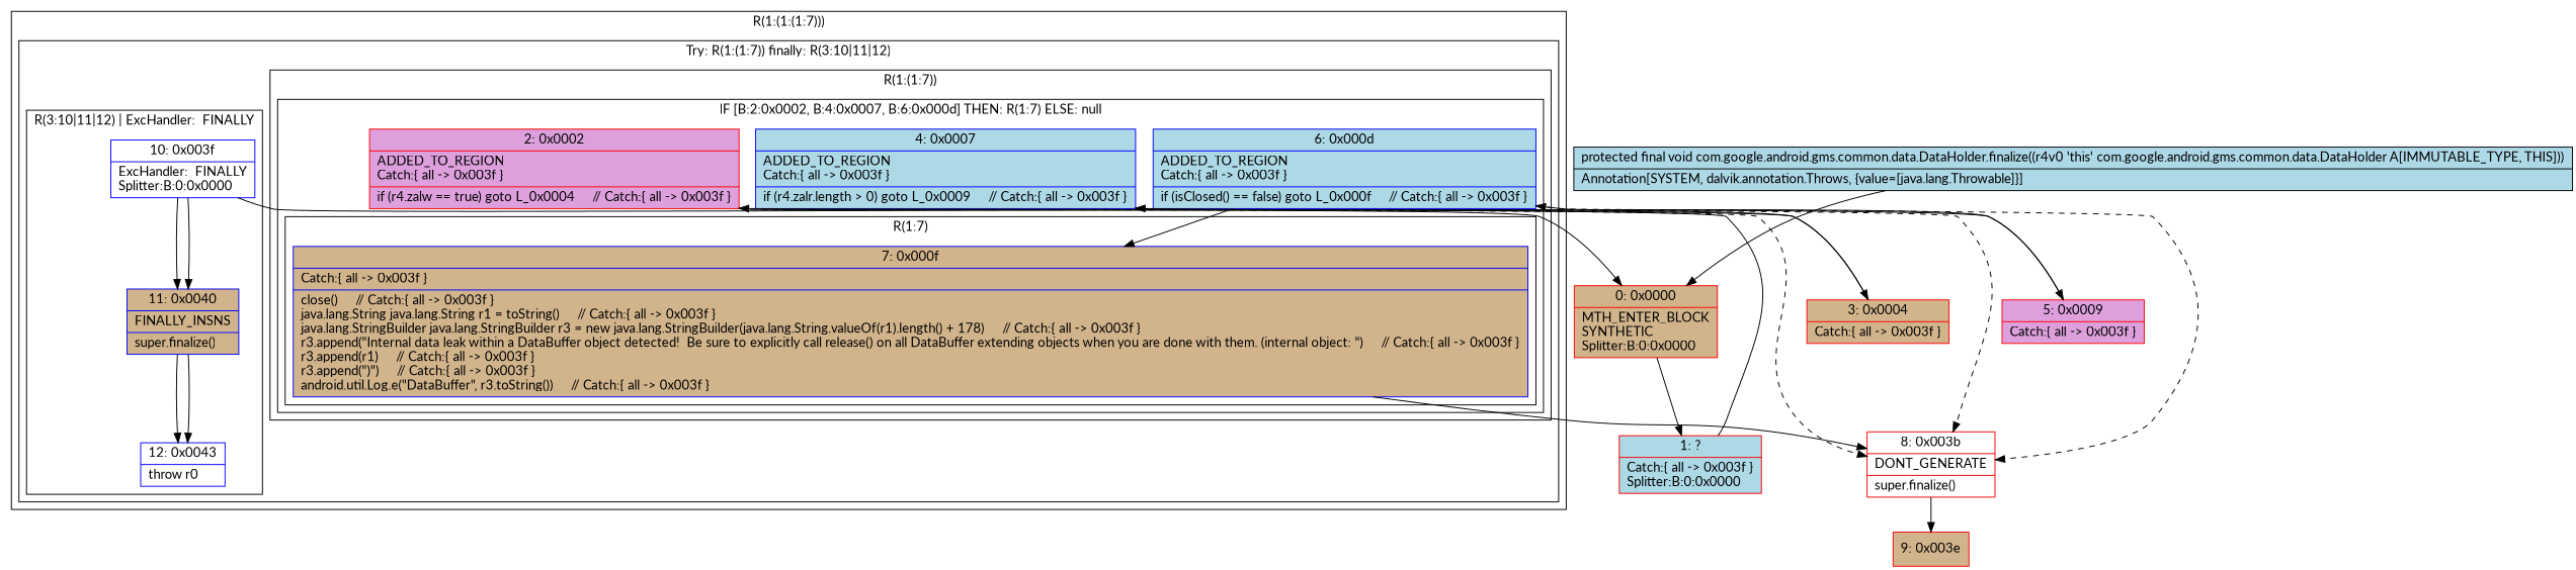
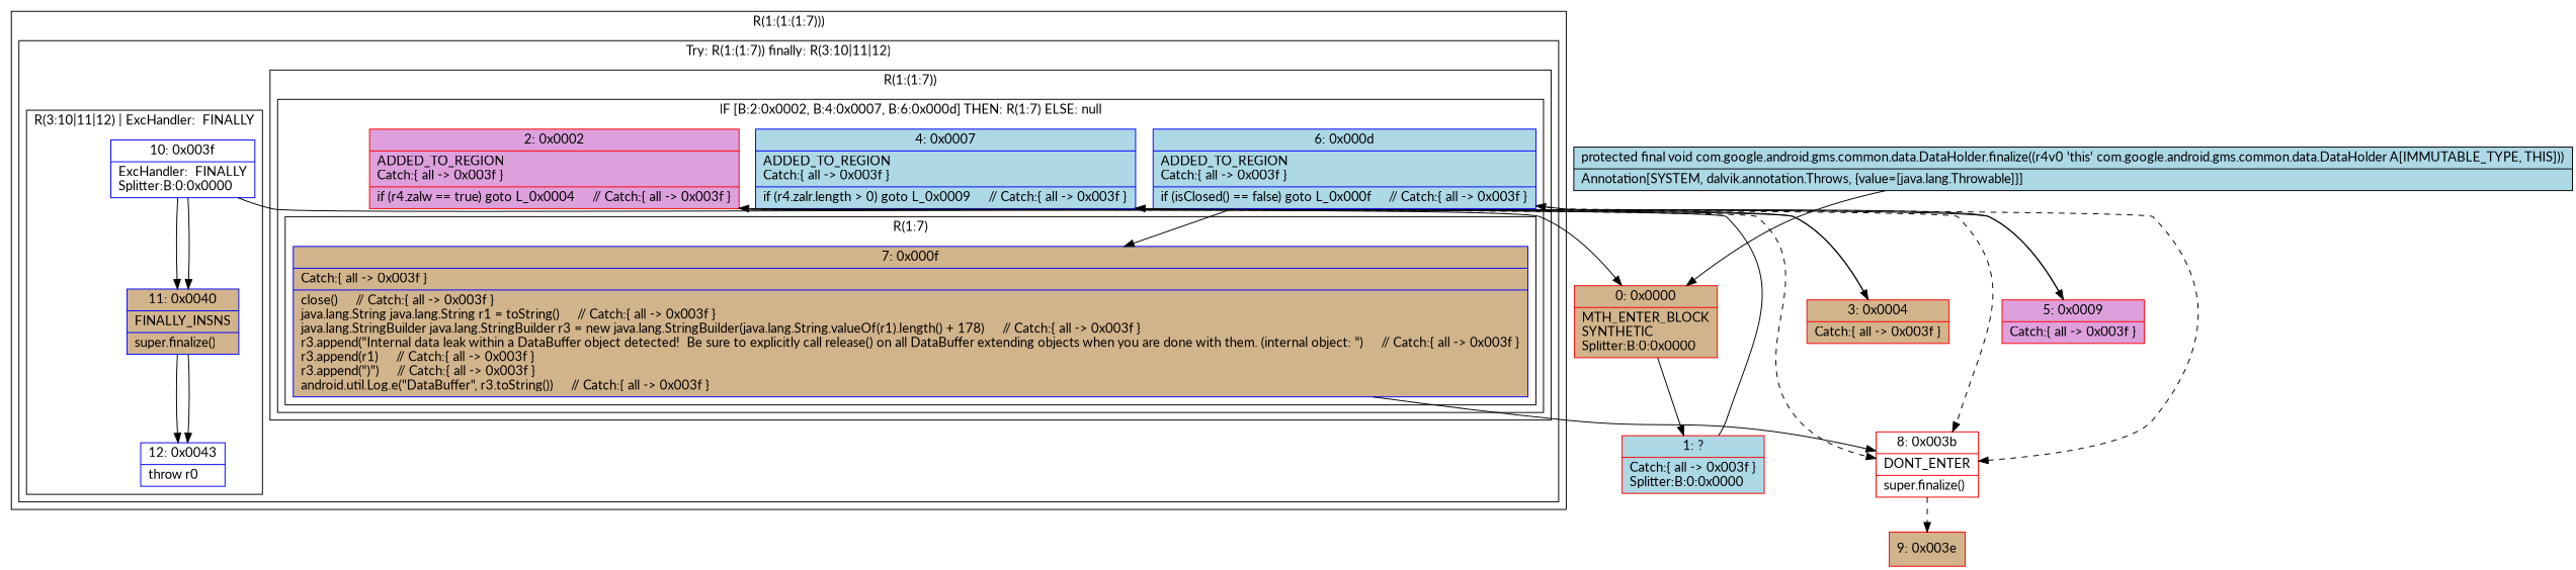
  digraph {
    fontname=Lato
    node [color=red fillcolor=tan fontname=Lato shape=record style=filled]
    edge [fontname=Lato]
    n1 [color=blue label="{7\:\ 0x000f|Catch:\{ all \-\> 0x003f \}\l|close()     \/\/ Catch:\{ all \-\> 0x003f \}\ljava.lang.String java.lang.String r1 = toString()     \/\/ Catch:\{ all \-\> 0x003f \}\ljava.lang.StringBuilder java.lang.StringBuilder r3 = new java.lang.StringBuilder(java.lang.String.valueOf(r1).length() + 178)     \/\/ Catch:\{ all \-\> 0x003f \}\lr3.append(\"Internal data leak within a DataBuffer object detected!  Be sure to explicitly call release() on all DataBuffer extending objects when you are done with them. (internal object: \")     \/\/ Catch:\{ all \-\> 0x003f \}\lr3.append(r1)     \/\/ Catch:\{ all \-\> 0x003f \}\lr3.append(\")\")     \/\/ Catch:\{ all \-\> 0x003f \}\landroid.util.Log.e(\"DataBuffer\", r3.toString())     \/\/ Catch:\{ all \-\> 0x003f \}\l}"]
    n2 [fillcolor=plum label="{2\:\ 0x0002|ADDED_TO_REGION\lCatch:\{ all \-\> 0x003f \}\l|if (r4.zalw == true) goto L_0x0004     \/\/ Catch:\{ all \-\> 0x003f \}\l}"]
    n3 [color=blue fillcolor=lightblue label="{4\:\ 0x0007|ADDED_TO_REGION\lCatch:\{ all \-\> 0x003f \}\l|if (r4.zalr.length \> 0) goto L_0x0009     \/\/ Catch:\{ all \-\> 0x003f \}\l}"]
    n4 [color=blue fillcolor=lightblue label="{6\:\ 0x000d|ADDED_TO_REGION\lCatch:\{ all \-\> 0x003f \}\l|if (isClosed() == false) goto L_0x000f     \/\/ Catch:\{ all \-\> 0x003f \}\l}"]
    n5 [color=blue fillcolor=white label="{10\:\ 0x003f|ExcHandler:  FINALLY\lSplitter:B:0:0x0000\l}"]
    n6 [color=blue label="{11\:\ 0x0040|FINALLY_INSNS\l|super.finalize()\l}"]
    n7 [color=blue fillcolor=white label="{12\:\ 0x0043|throw r0\l}"]
-   n8 [fillcolor=white label="{8\:\ 0x003b|DONT_GENERATE\l|super.finalize()\l}"]
+   n8 [fillcolor=white label="{8\:\ 0x003b|DONT_ENTER\l|super.finalize()\l}"]
    n9 [label="{3\:\ 0x0004|Catch:\{ all \-\> 0x003f \}\l}"]
    n10 [fillcolor=plum label="{5\:\ 0x0009|Catch:\{ all \-\> 0x003f \}\l}"]
    n11 [label="{0\:\ 0x0000|MTH_ENTER_BLOCK\lSYNTHETIC\lSplitter:B:0:0x0000\l}"]
    n12 [label="{9\:\ 0x003e}"]
    n13 [fillcolor=lightblue label="{1\:\ ?|Catch:\{ all \-\> 0x003f \}\lSplitter:B:0:0x0000\l}"]
    n14 [fillcolor=lightblue label="{protected final void com.google.android.gms.common.data.DataHolder.finalize((r4v0 'this' com.google.android.gms.common.data.DataHolder A[IMMUTABLE_TYPE, THIS]))  | Annotation[SYSTEM, dalvik.annotation.Throws, \{value=[java.lang.Throwable]\}]\l}" color=""]
    subgraph cluster_1 {
      label="R(1:(1:(1:7)))"
      subgraph cluster_2 {
        label="Try: R(1:(1:7)) finally: R(3:10|11|12)"
        subgraph cluster_3 {
          label="R(1:(1:7))"
          subgraph cluster_4 {
            label="IF [B:2:0x0002, B:4:0x0007, B:6:0x000d] THEN: R(1:7) ELSE: null"
            n2
            n3
            n4
            subgraph cluster_5 {
              label="R(1:7)"
              n1
            }
          }
        }
        subgraph cluster_6 {
          label="R(3:10|11|12) | ExcHandler:  FINALLY\l"
          n5
          n6
          n7
        }
      }
    }
    subgraph cluster_7 {
      label="R(3:10|11|12) | ExcHandler:  FINALLY\l"
    }
    n1 -> n8
    n2 -> n8 [style=dashed]
    n2 -> n9
    n3 -> n8 [style=dashed]
    n3 -> n10
    n4 -> n1
    n4 -> n8 [style=dashed]
    n5 -> n6
    n5 -> n6
    n5 -> n11
    n6 -> n7
    n6 -> n7
-   n8 -> n12
+   n8 -> n12 [style=dashed]
    n9 -> n3
    n10 -> n4
    n11 -> n13
    n13 -> n2
    n14 -> n11
  }
